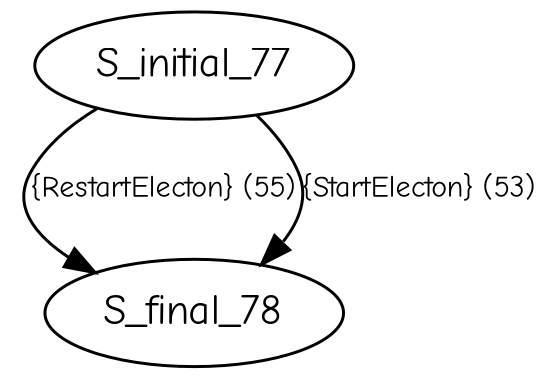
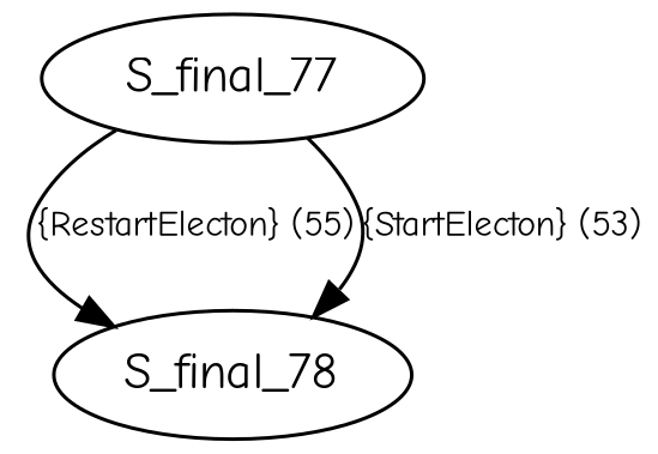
  digraph {
    fontname="Comic Neue"
    node [fontname="Comic Neue"]
    edge [fontsize=10 fontname="Comic Neue"]
-   S_initial_77
+   S_initial_77 [label=S_final_77]
    S_final_78
    S_initial_77 -> S_final_78 [label="{RestartElecton} (55)"]
    S_initial_77 -> S_final_78 [label="{StartElecton} (53)"]
  }
